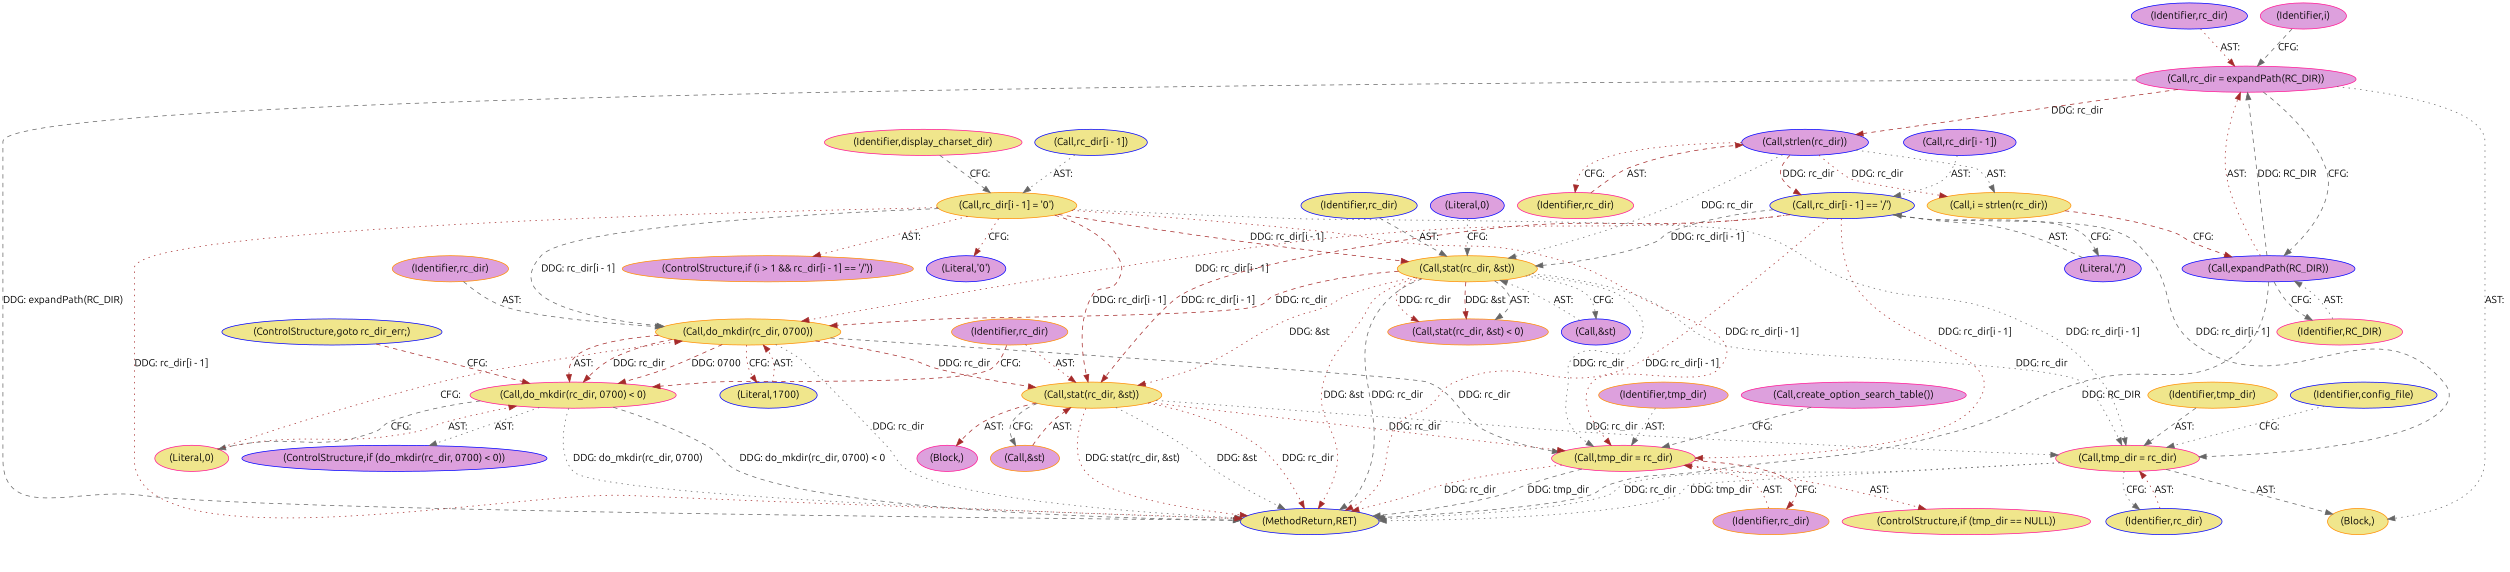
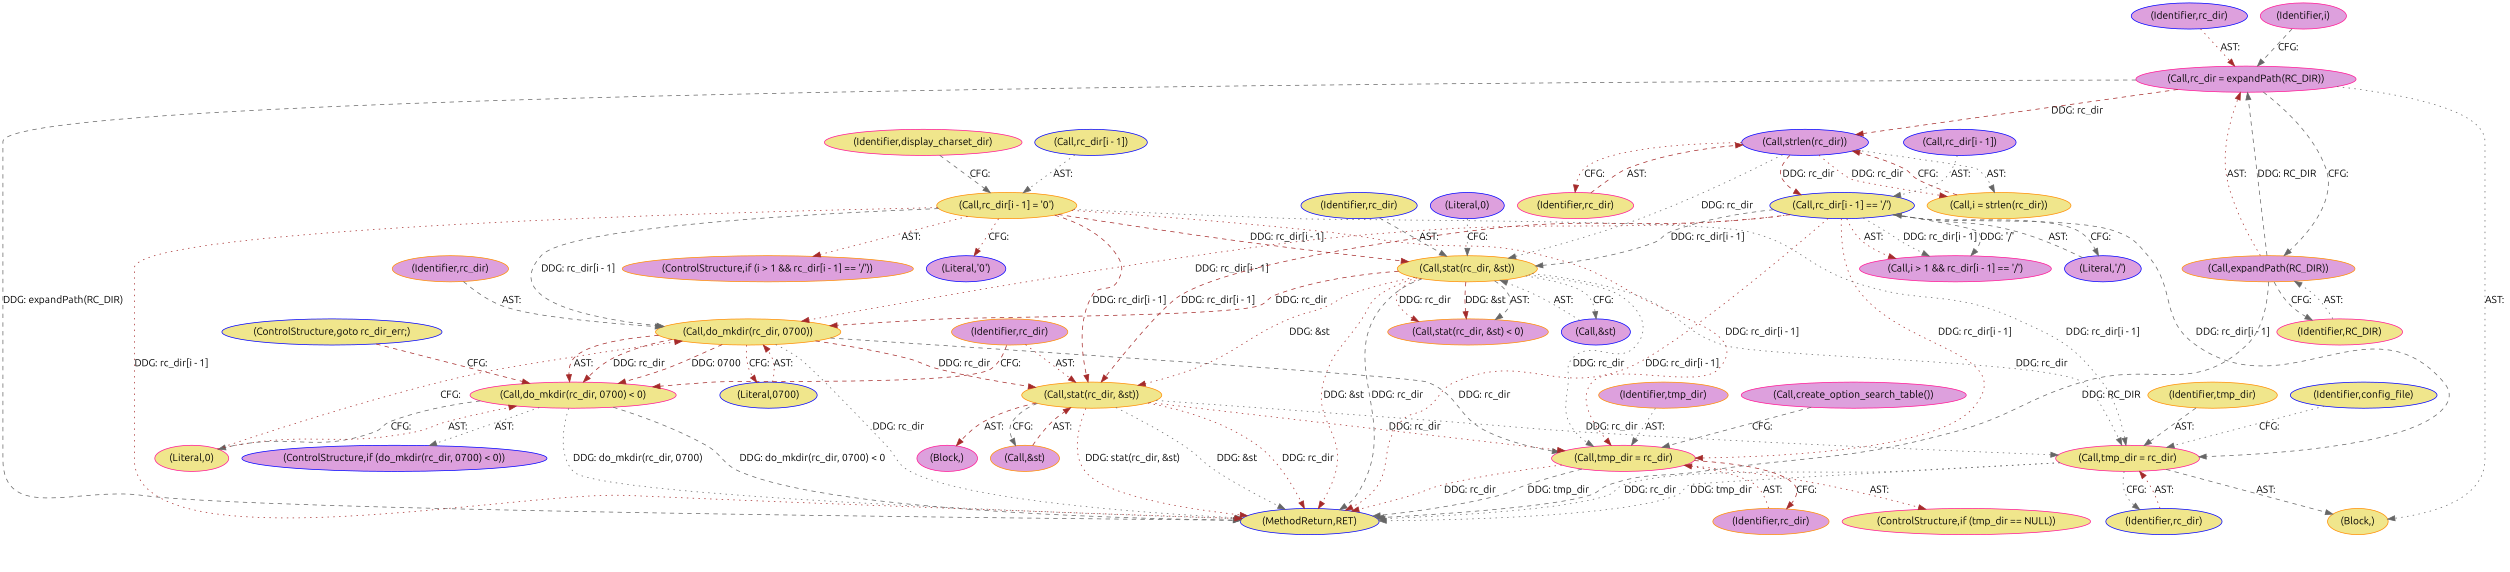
  digraph {
    fontname=Ubuntu
    node [color=blue fillcolor=khaki fontname=Ubuntu style=filled]
    edge [color=gray40 fontname=Ubuntu style=dotted]
    n1 [color=darkorange label="(Call,do_mkdir(rc_dir, 0700))"]
    n2 [color=deeppink label="(Call,do_mkdir(rc_dir, 0700) < 0)"]
    n3 [color=darkorange label="(Call,stat(rc_dir, &st))"]
    n4 [color=deeppink label="(Call,tmp_dir = rc_dir)"]
    n5 [label="(MethodReturn,RET)"]
-   n6 [label="(Literal,1700)"]
+   n6 [label="(Literal,0700)"]
    n7 [fillcolor=plum label="(ControlStructure,if (do_mkdir(rc_dir, 0700) < 0))"]
    n8 [color=deeppink label="(Literal,0)"]
    n9 [color=deeppink label="(Call,tmp_dir = rc_dir)"]
    n10 [color=darkorange fillcolor=plum label="(Call,&st)"]
    n11 [color=deeppink fillcolor=plum label="(Block,)"]
    n12 [color=deeppink label="(ControlStructure,if (tmp_dir == NULL))"]
    n13 [color=darkorange fillcolor=plum label="(Identifier,rc_dir)"]
    n14 [color=darkorange label="(Call,stat(rc_dir, &st))"]
    n15 [color=darkorange fillcolor=plum label="(Call,stat(rc_dir, &st) < 0)"]
    n16 [fillcolor=plum label="(Call,&st)"]
    n17 [color=darkorange label="(Block,)"]
    n18 [label="(Identifier,rc_dir)"]
    n19 [fillcolor=plum label="(Call,strlen(rc_dir))"]
    n20 [label="(Call,rc_dir[i - 1] == '/')"]
    n21 [color=deeppink label="(Identifier,rc_dir)"]
    n22 [color=darkorange label="(Call,i = strlen(rc_dir))"]
+   n23 [color=deeppink fillcolor=plum label="(Call,i > 1 && rc_dir[i - 1] == '/')"]
    n24 [fillcolor=plum label="(Literal,'/')"]
    n25 [color=deeppink fillcolor=plum label="(Call,rc_dir = expandPath(RC_DIR))"]
-   n26 [fillcolor=plum label="(Call,expandPath(RC_DIR))"]
+   n26 [color=darkorange fillcolor=plum label="(Call,expandPath(RC_DIR))"]
    n27 [color=deeppink label="(Identifier,RC_DIR)"]
    n28 [color=darkorange label="(Call,rc_dir[i - 1] = '\0')"]
    n29 [color=darkorange fillcolor=plum label="(ControlStructure,if (i > 1 && rc_dir[i - 1] == '/'))"]
    n30 [fillcolor=plum label="(Literal,'\0')"]
    n31 [color=darkorange fillcolor=plum label="(Identifier,rc_dir)"]
    n32 [label="(Identifier,config_file)"]
    n33 [fillcolor=plum label="(Identifier,rc_dir)"]
    n34 [fillcolor=plum label="(Call,rc_dir[i - 1])"]
    n35 [color=deeppink fillcolor=plum label="(Identifier,i)"]
    n36 [color=darkorange fillcolor=plum label="(Identifier,tmp_dir)"]
    n37 [label="(Call,rc_dir[i - 1])"]
    n38 [color=darkorange label="(Identifier,tmp_dir)"]
    n39 [fillcolor=plum label="(Literal,0)"]
    n40 [label="(ControlStructure,goto rc_dir_err;)"]
    n41 [color=darkorange fillcolor=plum label="(Identifier,rc_dir)"]
    n42 [color=deeppink label="(Identifier,display_charset_dir)"]
    n43 [color=deeppink fillcolor=plum label="(Call,create_option_search_table())"]
    n44 [label="(Identifier,rc_dir)"]
    n1 -> n2 [color=brown label="AST: " style=dashed]
    n1 -> n2 [color=brown label="DDG: rc_dir" style=dashed]
    n1 -> n2 [color=brown label="DDG: 0700" style=dashed]
    n1 -> n3 [color=brown label="DDG: rc_dir" style=dashed]
    n1 -> n4 [label="DDG: rc_dir" style=dashed]
    n1 -> n5 [label="DDG: rc_dir"]
    n1 -> n6 [color=brown label="CFG: "]
    n2 -> n5 [label="DDG: do_mkdir(rc_dir, 0700) < 0" style=dashed]
    n2 -> n5 [label="DDG: do_mkdir(rc_dir, 0700)"]
    n2 -> n7 [label="AST: "]
    n2 -> n8 [label="CFG: " style=dashed]
    n3 -> n4 [color=brown label="DDG: rc_dir"]
    n3 -> n5 [label="DDG: &st"]
    n3 -> n5 [color=brown label="DDG: rc_dir"]
    n3 -> n5 [color=brown label="DDG: stat(rc_dir, &st)"]
    n3 -> n9 [label="DDG: rc_dir"]
    n3 -> n10 [label="CFG: " style=dashed]
    n3 -> n11 [color=brown label="AST: " style=dashed]
    n4 -> n5 [label="DDG: tmp_dir" style=dashed]
    n4 -> n5 [color=brown label="DDG: rc_dir"]
    n4 -> n12 [color=brown label="AST: "]
    n4 -> n13 [color=brown label="CFG: " style=dashed]
    n6 -> n1 [color=brown label="AST: "]
    n8 -> n1 [color=brown label="CFG: "]
    n8 -> n2 [color=brown label="AST: "]
    n9 -> n5 [label="DDG: rc_dir"]
    n9 -> n5 [label="DDG: tmp_dir"]
    n9 -> n17 [label="AST: " style=dashed]
    n9 -> n18 [label="CFG: "]
    n10 -> n3 [color=brown label="AST: " style=dashed]
    n13 -> n4 [color=brown label="AST: "]
    n14 -> n1 [color=brown label="DDG: rc_dir" style=dashed]
    n14 -> n3 [color=brown label="DDG: &st"]
    n14 -> n4 [label="DDG: rc_dir"]
    n14 -> n5 [label="DDG: rc_dir" style=dashed]
    n14 -> n5 [color=brown label="DDG: &st"]
    n14 -> n9 [label="DDG: rc_dir"]
    n14 -> n15 [label="AST: " style=dashed]
    n14 -> n15 [color=brown label="DDG: rc_dir"]
    n14 -> n15 [color=brown label="DDG: &st" style=dashed]
    n14 -> n16 [label="CFG: "]
    n16 -> n14 [label="AST: "]
    n18 -> n9 [color=brown label="AST: "]
    n19 -> n14 [label="DDG: rc_dir"]
    n19 -> n20 [color=brown label="DDG: rc_dir" style=dashed]
    n19 -> n21 [color=brown label="CFG: "]
    n19 -> n22 [label="AST: "]
    n19 -> n22 [color=brown label="DDG: rc_dir"]
    n20 -> n1 [color=brown label="DDG: rc_dir[i - 1]"]
    n20 -> n3 [color=brown label="DDG: rc_dir[i - 1]" style=dashed]
    n20 -> n4 [color=brown label="DDG: rc_dir[i - 1]"]
    n20 -> n5 [color=brown label="DDG: rc_dir[i - 1]"]
    n20 -> n9 [label="DDG: rc_dir[i - 1]" style=dashed]
    n20 -> n14 [label="DDG: rc_dir[i - 1]" style=dashed]
+   n20 -> n23 [color=brown label="AST: "]
+   n20 -> n23 [label="DDG: rc_dir[i - 1]"]
+   n20 -> n23 [label="DDG: '/'" style=dashed]
    n20 -> n24 [label="CFG: " style=dashed]
    n21 -> n19 [color=brown label="AST: " style=dashed]
-   n22 -> n26 [color=brown label="CFG: " style=dashed]
+   n22 -> n19 [color=brown label="CFG: " style=dashed]
    n24 -> n20 [label="AST: " style=dashed]
    n25 -> n5 [label="DDG: expandPath(RC_DIR)" style=dashed]
    n25 -> n17 [label="AST: "]
    n25 -> n19 [color=brown label="DDG: rc_dir" style=dashed]
    n25 -> n26 [label="CFG: " style=dashed]
    n26 -> n5 [label="DDG: RC_DIR" style=dashed]
    n26 -> n25 [color=brown label="AST: "]
    n26 -> n25 [label="DDG: RC_DIR" style=dashed]
    n26 -> n27 [label="CFG: " style=dashed]
    n27 -> n26 [label="AST: "]
    n28 -> n1 [label="DDG: rc_dir[i - 1]" style=dashed]
    n28 -> n3 [color=brown label="DDG: rc_dir[i - 1]" style=dashed]
    n28 -> n4 [color=brown label="DDG: rc_dir[i - 1]"]
    n28 -> n5 [color=brown label="DDG: rc_dir[i - 1]"]
    n28 -> n9 [label="DDG: rc_dir[i - 1]"]
    n28 -> n14 [color=brown label="DDG: rc_dir[i - 1]" style=dashed]
    n28 -> n29 [color=brown label="AST: "]
    n28 -> n30 [color=brown label="CFG: "]
    n31 -> n2 [color=brown label="CFG: " style=dashed]
    n31 -> n3 [color=brown label="AST: "]
    n32 -> n9 [label="CFG: "]
    n33 -> n25 [color=brown label="AST: "]
    n34 -> n20 [label="AST: "]
    n35 -> n25 [label="CFG: " style=dashed]
    n36 -> n4 [label="AST: "]
    n37 -> n28 [label="AST: "]
    n38 -> n9 [label="AST: " style=dashed]
    n39 -> n14 [label="CFG: "]
    n40 -> n2 [color=brown label="CFG: " style=dashed]
    n41 -> n1 [label="AST: " style=dashed]
    n42 -> n28 [label="CFG: " style=dashed]
    n43 -> n4 [label="CFG: " style=dashed]
    n44 -> n14 [label="AST: " style=dashed]
  }
